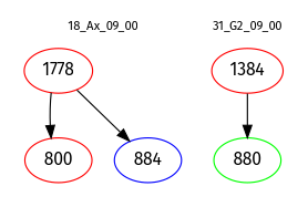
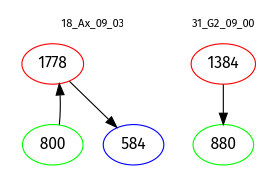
  digraph {
    fontname="Fira Sans"
    node [color=red fontname="Fira Sans"]
    edge [color=black fontname="Fira Sans"]
    n1 [label=1778]
-   n2 [label=800]
-   n3 [color=blue label=884]
+   n2 [color=green label=800]
+   n3 [color=blue label=584]
    n4 [label=1384]
    n5 [color=green label=880]
    subgraph cluster_1 {
      color=white
      fontsize=10
-     label="18_Ax_09_00"
+     label="18_Ax_09_03"
      n1
      n2
      n3
    }
    subgraph cluster_2 {
      color=white
      fontsize=10
      label="31_G2_09_00"
      n4
      n5
    }
-   n1 -> n2
+   n2 -> n1
    n1 -> n3
    n4 -> n5
  }
